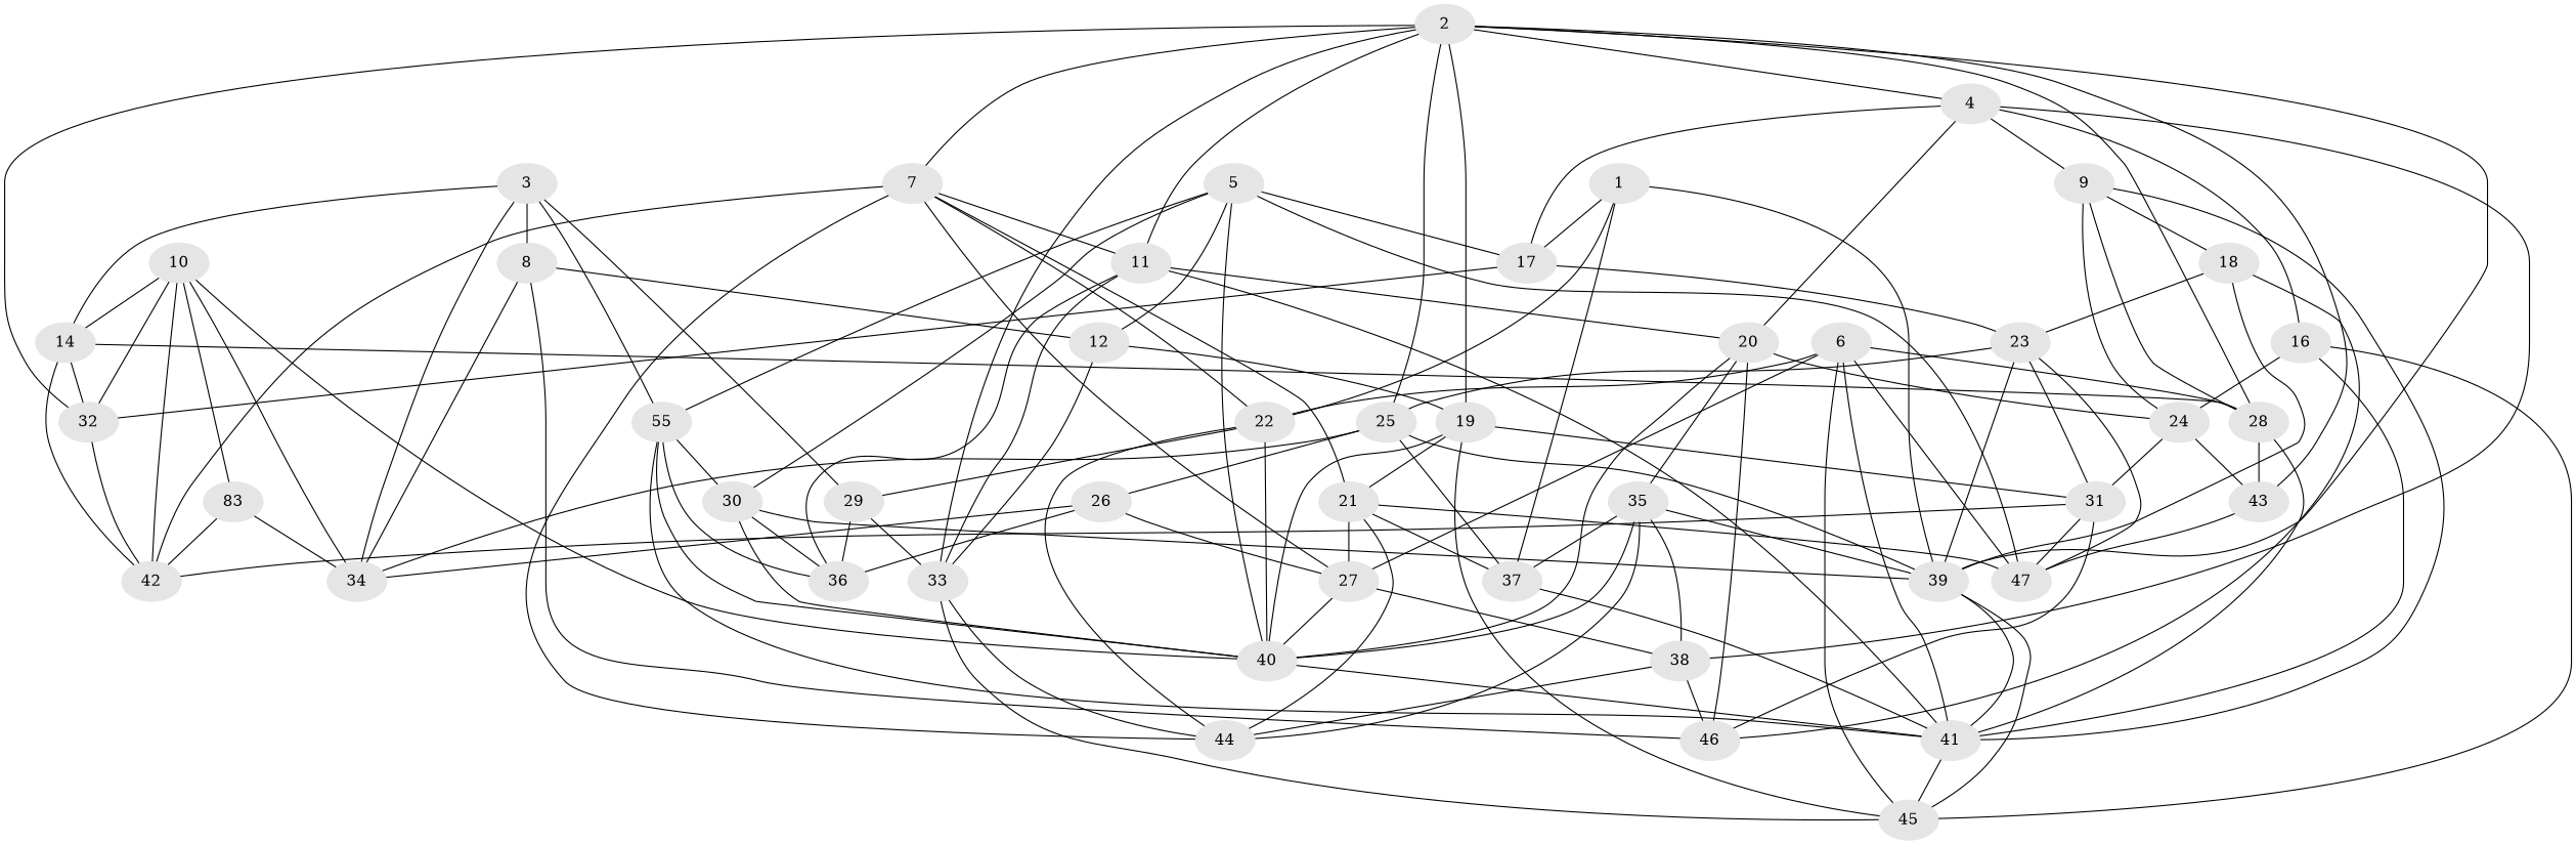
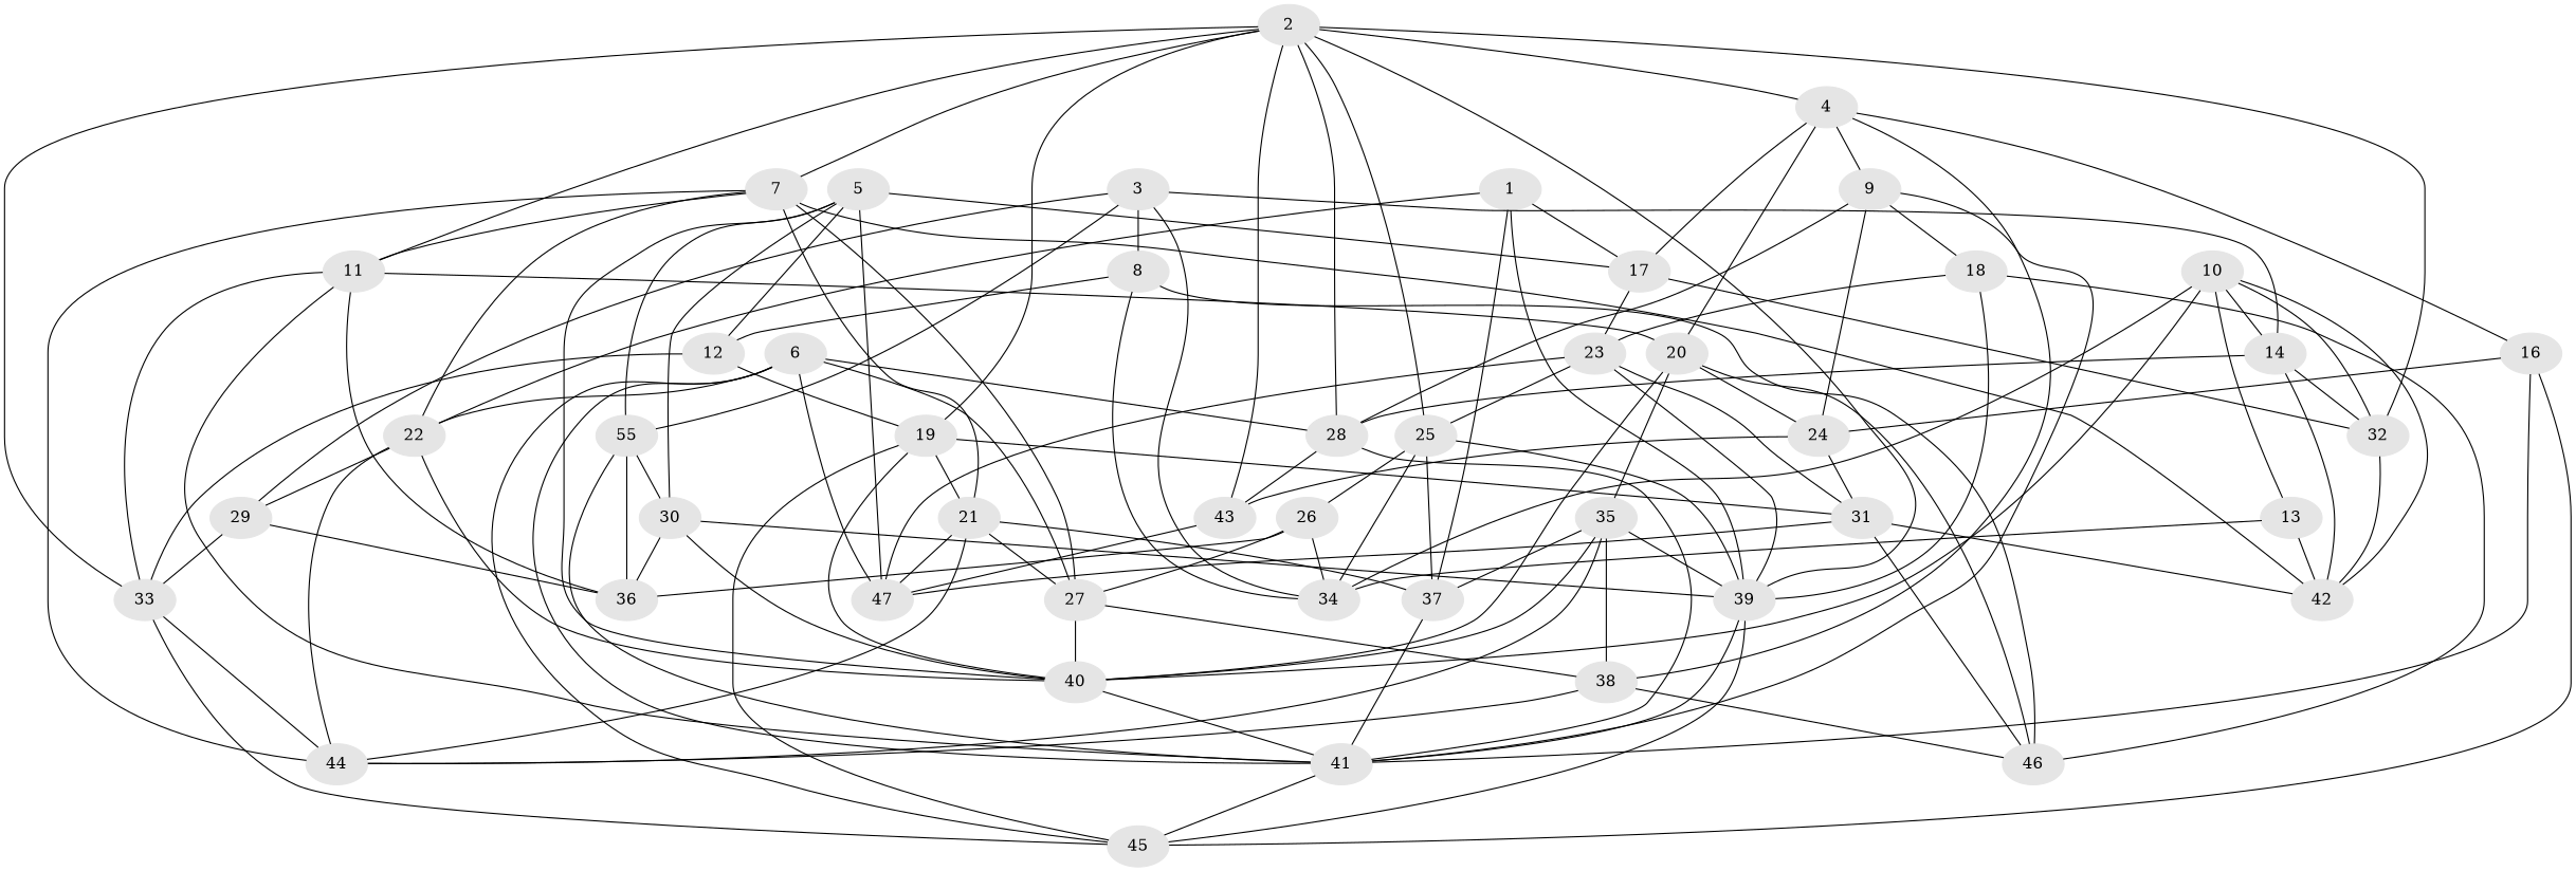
  graph {
    fontname="DejaVu Serif"
    node [color=gray90 fontname="DejaVu Serif" style=filled]
    edge [fontname="DejaVu Serif" weight=1.0]
    1
    17
    22
    37
    39
    32
    23
    29
    40
    44
    41
    45
    2
    4
    7
    11
    19
    25
    28
    33
    43
    9
    16
    20
    38
    27
    21
    42
    36
    31
    34
    26
    47
    3
    8
    14
    n37 [label=55]
    12
    46
    30
    18
    24
    35
    5
    6
    10
-   13 [label=83]
+   13
    1 -- 17
    1 -- 22
    1 -- 37
    1 -- 39
    17 -- 32 [weight=2.0]
    17 -- 23
    22 -- 29
    22 -- 40
    22 -- 44
    37 -- 41
    39 -- 41
    39 -- 45
    32 -- 42
    23 -- 39
    23 -- 25
    23 -- 31
    23 -- 47
    29 -- 33
    29 -- 36 [weight=2.0]
    40 -- 41
    41 -- 45
    2 -- 39
    2 -- 32
    2 -- 4
    2 -- 7
    2 -- 11
    2 -- 19
    2 -- 25
    2 -- 28
    2 -- 33
    2 -- 43
    4 -- 17
    4 -- 9
    4 -- 16
    4 -- 20
    4 -- 38
    7 -- 22
    7 -- 44
    7 -- 11
    7 -- 27
    7 -- 21
    7 -- 42
    11 -- 41
    11 -- 33
    11 -- 20
    11 -- 36
    19 -- 40
    19 -- 45
    19 -- 21
    19 -- 31
    25 -- 37
    25 -- 39
    25 -- 34
    25 -- 26
    28 -- 41
    28 -- 43
    33 -- 44
    33 -- 45
    43 -- 47
    9 -- 41
    9 -- 28
    9 -- 18
    9 -- 24 [weight=2.0]
    16 -- 41
    16 -- 45
    16 -- 24
    20 -- 40
    20 -- 46
    20 -- 24
    20 -- 35
    38 -- 44
    38 -- 46 [weight=2.0]
    27 -- 40
    27 -- 38
    21 -- 37
    21 -- 44
    21 -- 27
    21 -- 47
    31 -- 42
    31 -- 47
    31 -- 46
    26 -- 27
    26 -- 36
    26 -- 34
    3 -- 29
    3 -- 34
    3 -- 8 [weight=2.0]
    3 -- 14
    3 -- n37
    8 -- 34
    8 -- 12
    8 -- 46
    14 -- 32
    14 -- 28
    14 -- 42
-   n37 -- 40
    n37 -- 41
    n37 -- 36
    n37 -- 30
    12 -- 19
    12 -- 33
    30 -- 39 [weight=2.0]
    30 -- 40
    30 -- 36
    18 -- 39
    18 -- 23
    18 -- 46
    24 -- 43
    24 -- 31
    35 -- 37
    35 -- 39
    35 -- 40
    35 -- 44
    35 -- 38
    5 -- 17
    5 -- 40
    5 -- 47
    5 -- n37
    5 -- 12
    5 -- 30
    6 -- 22
    6 -- 41
    6 -- 45
    6 -- 28
    6 -- 27
    6 -- 47
    10 -- 32
    10 -- 40
    10 -- 42
    10 -- 34
    10 -- 14
    10 -- 13
    13 -- 42
    13 -- 34
  }
